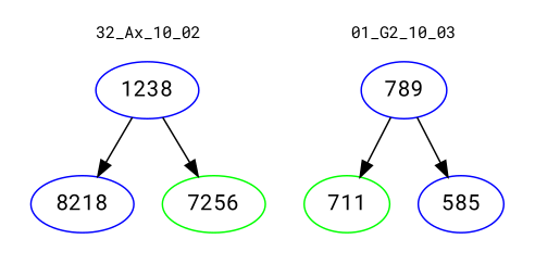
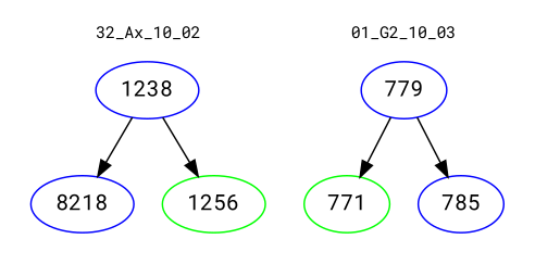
  digraph {
    fontname="Roboto Mono"
    node [color=blue fontname="Roboto Mono"]
    edge [color=black fontname="Roboto Mono"]
    n1 [label=1238]
    n2 [label=8218]
-   n3 [color=green label=7256]
-   n4 [label=789]
-   n5 [color=green label=711]
-   n6 [label=585]
+   n3 [color=green label=1256]
+   n4 [label=779]
+   n5 [color=green label=771]
+   n6 [label=785]
    subgraph cluster_1 {
      color=white
      fontsize=10
      label="32_Ax_10_02"
      n1
      n2
      n3
    }
    subgraph cluster_2 {
      color=white
      fontsize=10
      label="01_G2_10_03"
      n4
      n5
      n6
    }
    n1 -> n2
    n1 -> n3
    n4 -> n5
    n4 -> n6
  }
